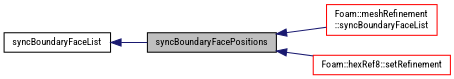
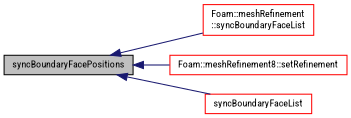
  digraph {
    fontname="Roboto Condensed"
    rankdir=LR
    node [color=black fontname="Roboto Condensed" fontsize=10 shape=record]
    edge [color=midnightblue dir=back fontname="Roboto Condensed" fontsize=10 labelfontname=Helvetica labelfontsize=10 style=solid]
    n1 [fillcolor=grey75 fontcolor=black height=0.2 label=syncBoundaryFacePositions style=filled width=0.4]
    n2 [color=red height=0.2 label="Foam::meshRefinement\l::syncBoundaryFaceList" width=0.4]
-   n3 [color=red height=0.2 label="Foam::hexRef8::setRefinement" width=0.4]
-   n4 [height=0.2 label=syncBoundaryFaceList width=0.4]
+   n3 [color=red height=0.2 label="Foam::meshRefinement8::setRefinement" width=0.4]
+   n4 [color=red height=0.2 label=syncBoundaryFaceList width=0.4]
    n1 -> n2
    n1 -> n3
-   n4 -> n1
+   n1 -> n4
  }
